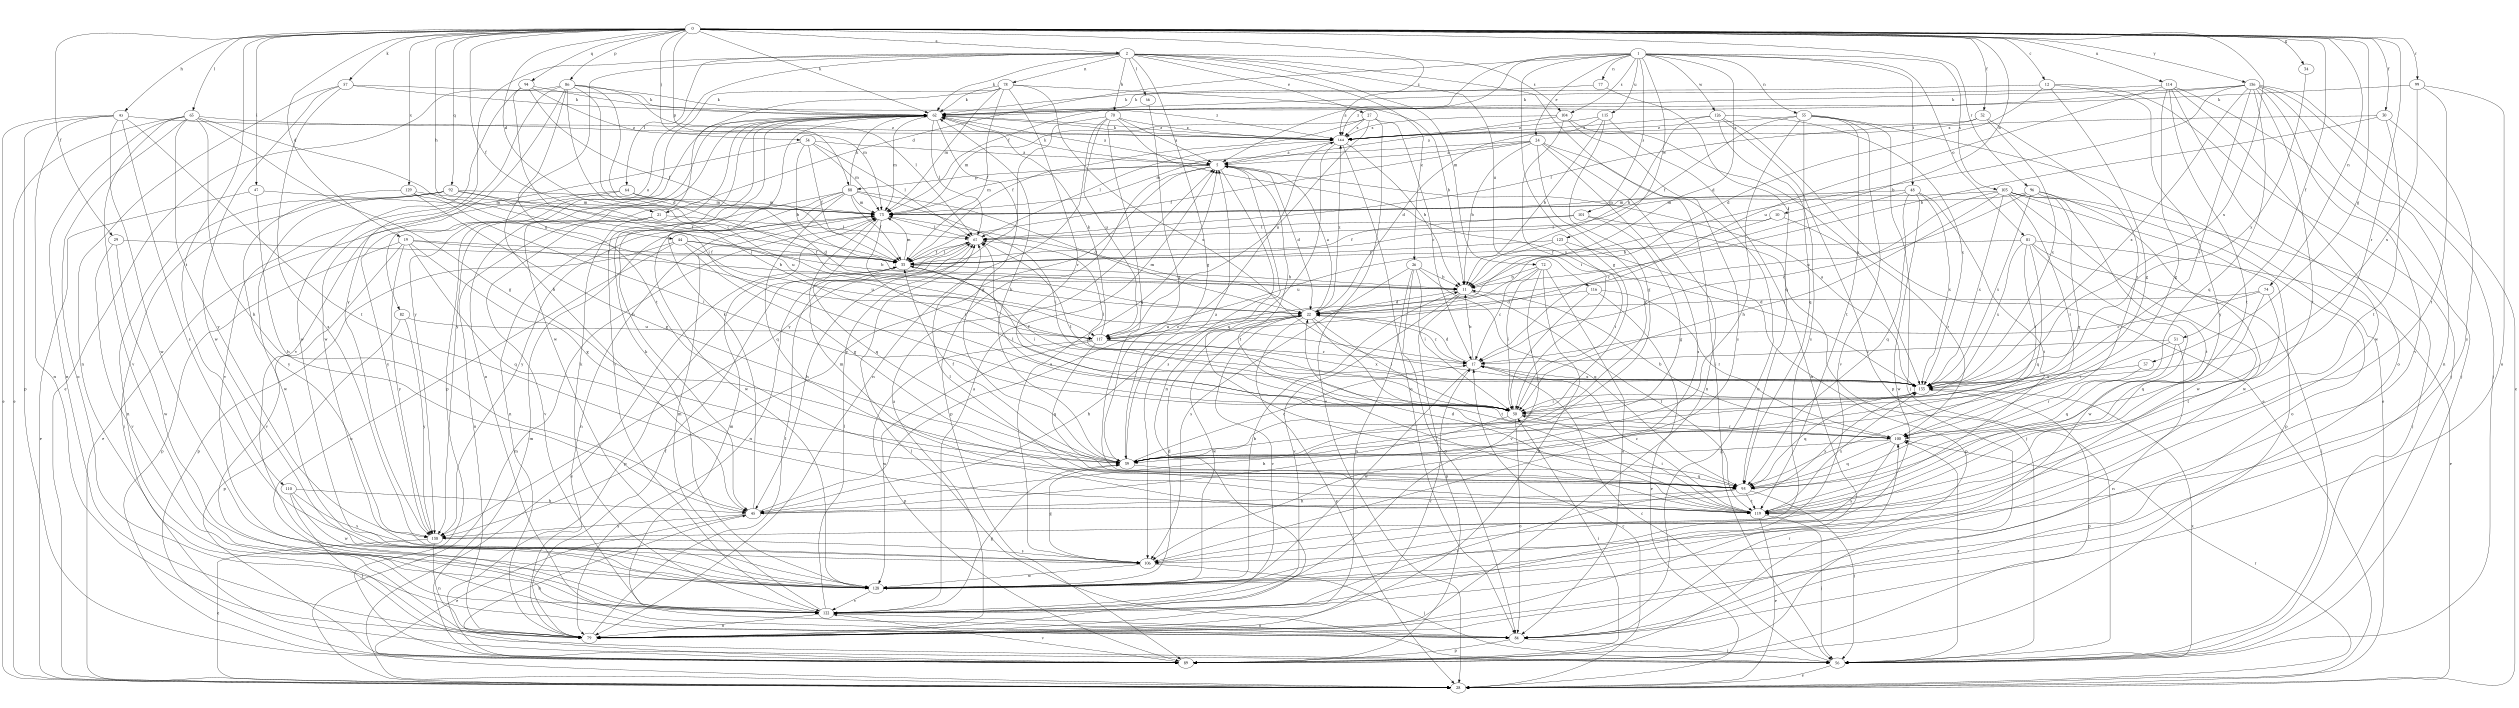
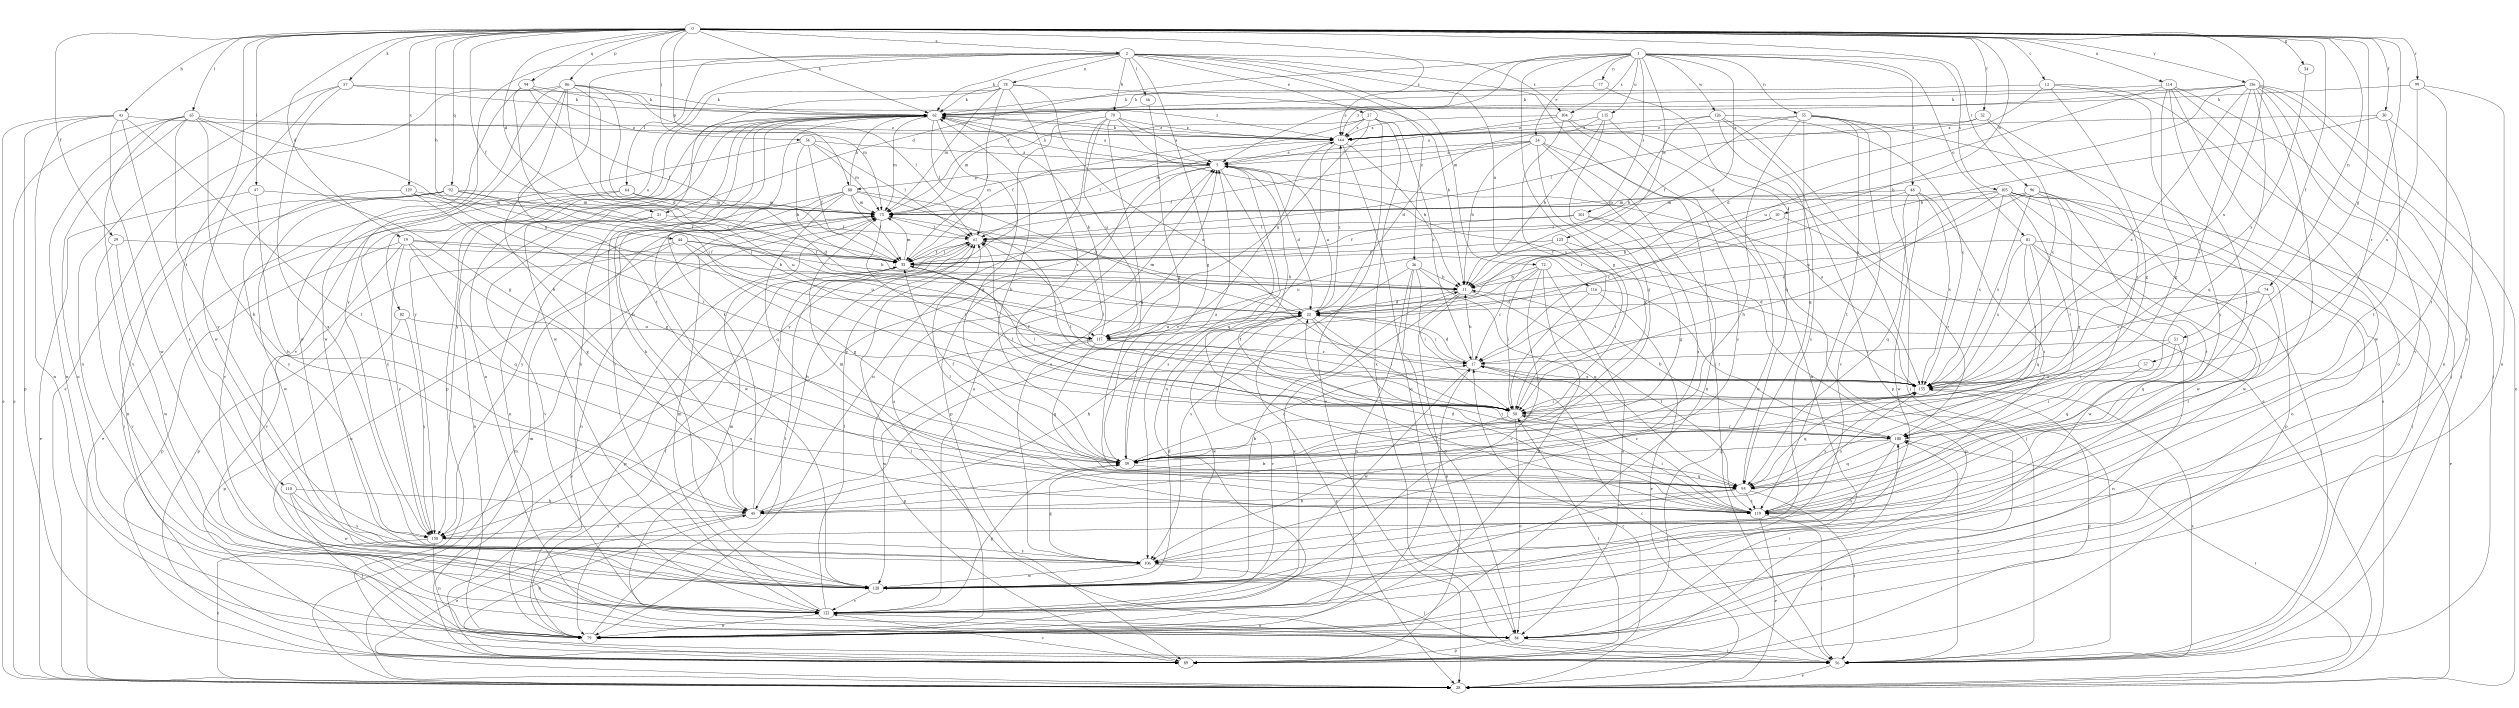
  strict digraph {
    fontname="PT Serif"
    node [fontname="PT Serif"]
    edge [fontname="PT Serif"]
    0
    2
    10
    12
    19
    21
    29
    30
    31
    32
    33
    34
    37
    43
    44
    47
    54
    57
    62
    63
    74
    86
    88
    92
    94
    96
    99
    100
    110
    114
    129
    133
    136
    144
    39
    104
    26
    27
    45
    56
    64
    66
    70
    72
    78
    82
    116
    138
    11
    67
    22
    89
    95
    122
    79
    128
    106
    n58 [label=119]
    17
    50
    73
    28
    117
    84
    5
    1
    24
    48
    55
    77
    81
    101
    103
    115
    123
    126
    0 -> 2 [label=a]
    0 -> 10 [label=b]
    0 -> 12 [label=c]
    0 -> 19 [label=d]
    0 -> 21 [label=d]
    0 -> 29 [label=f]
    0 -> 30 [label=f]
    0 -> 31 [label=f]
    0 -> 32 [label=f]
    0 -> 33 [label=f]
    0 -> 34 [label=g]
    0 -> 37 [label=g]
    0 -> 43 [label=h]
    0 -> 44 [label=h]
    0 -> 47 [label=i]
    0 -> 54 [label=j]
    0 -> 57 [label=k]
    0 -> 62 [label=k]
    0 -> 63 [label=l]
    0 -> 74 [label=n]
    0 -> 86 [label=p]
    0 -> 88 [label=p]
    0 -> 92 [label=q]
    0 -> 94 [label=q]
    0 -> 96 [label=r]
    0 -> 99 [label=r]
    0 -> 100 [label=r]
    0 -> 110 [label=t]
    0 -> 114 [label=u]
    0 -> 129 [label=x]
    0 -> 133 [label=x]
    0 -> 136 [label=y]
    0 -> 144 [label=z]
    2 -> 62 [label=k]
    2 -> 39 [label=g]
    2 -> 104 [label=s]
    2 -> 26 [label=e]
    2 -> 27 [label=e]
    2 -> 45 [label=h]
    2 -> 56 [label=j]
    2 -> 64 [label=l]
    2 -> 66 [label=l]
    2 -> 70 [label=b]
    2 -> 72 [label=m]
    2 -> 78 [label=n]
    2 -> 82 [label=o]
    2 -> 116 [label=u]
    2 -> 138 [label=y]
    10 -> 100 [label=r]
    10 -> 11 [label=b]
    10 -> 67 [label=l]
    12 -> 62 [label=k]
    12 -> 39 [label=g]
    12 -> 56 [label=j]
    12 -> 138 [label=y]
    12 -> 22 [label=d]
    19 -> 33 [label=f]
    19 -> 39 [label=g]
    19 -> 138 [label=y]
    19 -> 11 [label=b]
    19 -> 89 [label=p]
    19 -> 95 [label=q]
    19 -> 122 [label=v]
    21 -> 67 [label=l]
    21 -> 122 [label=v]
    21 -> 79 [label=n]
    29 -> 33 [label=f]
    29 -> 122 [label=v]
    29 -> 128 [label=w]
    30 -> 144 [label=z]
    30 -> 11 [label=b]
    30 -> 106 [label=s]
    30 -> n58 [label=t]
    31 -> 95 [label=q]
    31 -> 79 [label=n]
    31 -> 17 [label=c]
    31 -> 50 [label=i]
    32 -> 100 [label=r]
    32 -> 133 [label=x]
    32 -> 144 [label=z]
    32 -> 67 [label=l]
    33 -> 11 [label=b]
    33 -> 67 [label=l]
    33 -> 89 [label=p]
    33 -> 50 [label=i]
    33 -> 73 [label=m]
    33 -> 28 [label=e]
    34 -> 133 [label=x]
    37 -> 100 [label=r]
    37 -> 133 [label=x]
    43 -> 144 [label=z]
    43 -> 89 [label=p]
    43 -> 79 [label=n]
    43 -> 128 [label=w]
    43 -> 106 [label=s]
    43 -> n58 [label=t]
    43 -> 28 [label=e]
    44 -> 33 [label=f]
    44 -> 39 [label=g]
    44 -> 11 [label=b]
    44 -> 89 [label=p]
    44 -> 117 [label=u]
    44 -> 84 [label=o]
    47 -> 45 [label=h]
    47 -> 73 [label=m]
    47 -> 28 [label=e]
    54 -> 33 [label=f]
    54 -> 11 [label=b]
    54 -> 67 [label=l]
    54 -> 122 [label=v]
    54 -> 73 [label=m]
    54 -> 5 [label=a]
    57 -> 62 [label=k]
    57 -> 144 [label=z]
    57 -> 79 [label=n]
    57 -> 128 [label=w]
    57 -> 106 [label=s]
    62 -> 144 [label=z]
    62 -> 39 [label=g]
    62 -> 45 [label=h]
    62 -> 138 [label=y]
    62 -> 67 [label=l]
    62 -> 89 [label=p]
    62 -> 122 [label=v]
    62 -> 73 [label=m]
    62 -> 84 [label=o]
    62 -> 5 [label=a]
    63 -> 144 [label=z]
    63 -> 39 [label=g]
    63 -> 45 [label=h]
    63 -> 138 [label=y]
    63 -> 122 [label=v]
    63 -> 79 [label=n]
    63 -> 28 [label=e]
    63 -> 117 [label=u]
    63 -> 84 [label=o]
    74 -> 22 [label=d]
    74 -> 95 [label=q]
    74 -> n58 [label=t]
    74 -> 17 [label=c]
    86 -> 62 [label=k]
    86 -> 67 [label=l]
    86 -> 22 [label=d]
    86 -> 122 [label=v]
    86 -> 128 [label=w]
    86 -> n58 [label=t]
    86 -> 17 [label=c]
    86 -> 50 [label=i]
    86 -> 28 [label=e]
    88 -> 33 [label=f]
    88 -> 62 [label=k]
    88 -> 138 [label=y]
    88 -> 22 [label=d]
    88 -> 95 [label=q]
    88 -> 79 [label=n]
    88 -> 128 [label=w]
    88 -> 50 [label=i]
    88 -> 73 [label=m]
    92 -> 33 [label=f]
    92 -> 56 [label=j]
    92 -> 79 [label=n]
    92 -> 128 [label=w]
    92 -> 73 [label=m]
    92 -> 117 [label=u]
    94 -> 33 [label=f]
    94 -> 62 [label=k]
    94 -> 128 [label=w]
    94 -> 50 [label=i]
    94 -> 73 [label=m]
    96 -> 133 [label=x]
    96 -> 39 [label=g]
    96 -> 128 [label=w]
    96 -> n58 [label=t]
    96 -> 73 [label=m]
    96 -> 117 [label=u]
    99 -> 62 [label=k]
    99 -> 133 [label=x]
    99 -> n58 [label=t]
    99 -> 84 [label=o]
    100 -> 39 [label=g]
    100 -> 11 [label=b]
    100 -> 67 [label=l]
    100 -> 95 [label=q]
    100 -> 106 [label=s]
    110 -> 45 [label=h]
    110 -> 56 [label=j]
    110 -> 128 [label=w]
    110 -> 106 [label=s]
    114 -> 62 [label=k]
    114 -> 39 [label=g]
    114 -> 56 [label=j]
    114 -> 128 [label=w]
    114 -> n58 [label=t]
    114 -> 117 [label=u]
    114 -> 84 [label=o]
    129 -> 39 [label=g]
    129 -> 138 [label=y]
    129 -> 50 [label=i]
    129 -> 73 [label=m]
    133 -> 33 [label=f]
    133 -> 67 [label=l]
    133 -> 89 [label=p]
    133 -> 95 [label=q]
    133 -> 50 [label=i]
    133 -> 5 [label=a]
    136 -> 62 [label=k]
    136 -> 133 [label=x]
    136 -> 144 [label=z]
    136 -> 56 [label=j]
    136 -> 11 [label=b]
    136 -> 95 [label=q]
    136 -> 122 [label=v]
    136 -> 79 [label=n]
    136 -> n58 [label=t]
    136 -> 50 [label=i]
    136 -> 28 [label=e]
    144 -> 62 [label=k]
    144 -> 11 [label=b]
    144 -> 67 [label=l]
    144 -> 79 [label=n]
    144 -> 84 [label=o]
    144 -> 5 [label=a]
    39 -> 33 [label=f]
    39 -> 62 [label=k]
    39 -> 95 [label=q]
    39 -> 17 [label=c]
    39 -> 5 [label=a]
    104 -> 133 [label=x]
    104 -> 144 [label=z]
    104 -> 106 [label=s]
    104 -> 50 [label=i]
    104 -> 5 [label=a]
    26 -> 11 [label=b]
    26 -> 95 [label=q]
    26 -> 79 [label=n]
    26 -> 106 [label=s]
    26 -> 50 [label=i]
    26 -> 84 [label=o]
    27 -> 33 [label=f]
    27 -> 144 [label=z]
+   27 -> 56 [label=j]
    27 -> 17 [label=c]
    27 -> 73 [label=m]
    27 -> 28 [label=e]
    27 -> 117 [label=u]
    45 -> 62 [label=k]
    45 -> 133 [label=x]
    45 -> 144 [label=z]
    45 -> 138 [label=y]
    45 -> 28 [label=e]
    56 -> 100 [label=r]
    56 -> 133 [label=x]
    56 -> 67 [label=l]
    56 -> 17 [label=c]
    56 -> 28 [label=e]
    64 -> 138 [label=y]
    64 -> 22 [label=d]
    64 -> 73 [label=m]
    64 -> 28 [label=e]
    66 -> 39 [label=g]
    70 -> 133 [label=x]
    70 -> 144 [label=z]
    70 -> 138 [label=y]
    70 -> 95 [label=q]
    70 -> 79 [label=n]
    70 -> 117 [label=u]
    70 -> 5 [label=a]
    72 -> 11 [label=b]
    72 -> 122 [label=v]
    72 -> 79 [label=n]
    72 -> 17 [label=c]
    72 -> 50 [label=i]
    72 -> 84 [label=o]
    78 -> 33 [label=f]
    78 -> 62 [label=k]
    78 -> 100 [label=r]
    78 -> 133 [label=x]
    78 -> 138 [label=y]
    78 -> 11 [label=b]
    78 -> 128 [label=w]
    78 -> 73 [label=m]
    82 -> 138 [label=y]
    82 -> 89 [label=p]
    82 -> 117 [label=u]
    116 -> 100 [label=r]
    116 -> 22 [label=d]
    116 -> 50 [label=i]
    116 -> 28 [label=e]
    138 -> 79 [label=n]
    138 -> 106 [label=s]
    138 -> 28 [label=e]
    11 -> 22 [label=d]
    11 -> 89 [label=p]
    11 -> 122 [label=v]
    11 -> n58 [label=t]
    67 -> 33 [label=f]
    67 -> 45 [label=h]
    67 -> 79 [label=n]
    22 -> 144 [label=z]
    22 -> 45 [label=h]
    22 -> 122 [label=v]
    22 -> 128 [label=w]
    22 -> n58 [label=t]
    22 -> 17 [label=c]
    22 -> 50 [label=i]
    22 -> 73 [label=m]
    22 -> 28 [label=e]
    22 -> 117 [label=u]
    22 -> 5 [label=a]
    89 -> 45 [label=h]
    89 -> 122 [label=v]
    89 -> 50 [label=i]
    89 -> 73 [label=m]
    95 -> 45 [label=h]
    95 -> 56 [label=j]
    95 -> 122 [label=v]
    95 -> n58 [label=t]
    122 -> 62 [label=k]
    122 -> 39 [label=g]
    122 -> 67 [label=l]
    122 -> 79 [label=n]
    122 -> 73 [label=m]
    122 -> 84 [label=o]
    122 -> 5 [label=a]
    79 -> 33 [label=f]
    79 -> 67 [label=l]
    79 -> 17 [label=c]
    79 -> 5 [label=a]
    128 -> 62 [label=k]
    128 -> 11 [label=b]
    128 -> 22 [label=d]
    128 -> 122 [label=v]
    106 -> 39 [label=g]
    106 -> 56 [label=j]
    106 -> 128 [label=w]
    106 -> 5 [label=a]
    n58 -> 133 [label=x]
    n58 -> 56 [label=j]
    n58 -> 67 [label=l]
    n58 -> 22 [label=d]
    n58 -> 17 [label=c]
    n58 -> 50 [label=i]
    n58 -> 73 [label=m]
    n58 -> 28 [label=e]
    17 -> 133 [label=x]
    17 -> 11 [label=b]
    17 -> 22 [label=d]
    17 -> 128 [label=w]
    50 -> 100 [label=r]
    50 -> 45 [label=h]
    50 -> 67 [label=l]
    50 -> 84 [label=o]
    73 -> 67 [label=l]
-   73 -> 95 [label=q]
    73 -> 79 [label=n]
    73 -> 50 [label=i]
    28 -> 100 [label=r]
    28 -> 17 [label=c]
    28 -> 73 [label=m]
    117 -> 62 [label=k]
    117 -> 133 [label=x]
    117 -> 89 [label=p]
    117 -> 95 [label=q]
    117 -> 128 [label=w]
    117 -> 17 [label=c]
    84 -> 100 [label=r]
    84 -> 56 [label=j]
    84 -> 89 [label=p]
    84 -> 73 [label=m]
    5 -> 62 [label=k]
    5 -> 88 [label=p]
    5 -> 138 [label=y]
    5 -> 22 [label=d]
    5 -> 89 [label=p]
    5 -> 95 [label=q]
    5 -> 106 [label=s]
    5 -> n58 [label=t]
    5 -> 73 [label=m]
    1 -> 21 [label=d]
    1 -> 39 [label=g]
    1 -> 104 [label=s]
    1 -> 22 [label=d]
    1 -> 73 [label=f]
    1 -> 5 [label=a]
    1 -> 24 [label=e]
    1 -> 48 [label=i]
    1 -> 55 [label=n]
    1 -> 77 [label=n]
    1 -> 81 [label=o]
    1 -> 101 [label=s]
    1 -> 103 [label=s]
    1 -> 115 [label=u]
    1 -> 123 [label=w]
    1 -> 126 [label=w]
    24 -> 33 [label=f]
    24 -> 39 [label=g]
    24 -> 11 [label=b]
    24 -> 79 [label=n]
    24 -> 106 [label=s]
    24 -> 73 [label=m]
    24 -> 84 [label=o]
    24 -> 5 [label=a]
    48 -> 133 [label=x]
    48 -> 95 [label=q]
    48 -> 128 [label=w]
    48 -> n58 [label=t]
    48 -> 17 [label=c]
    48 -> 73 [label=m]
    55 -> 33 [label=f]
    55 -> 144 [label=z]
    55 -> 45 [label=h]
    55 -> 56 [label=j]
    55 -> 95 [label=q]
    55 -> 122 [label=v]
    55 -> n58 [label=t]
    55 -> 28 [label=e]
    77 -> 62 [label=k]
    77 -> 95 [label=q]
    81 -> 33 [label=f]
    81 -> 133 [label=x]
    81 -> 56 [label=j]
    81 -> 95 [label=q]
    81 -> 128 [label=w]
    81 -> 50 [label=i]
    81 -> 28 [label=e]
    101 -> 33 [label=f]
    101 -> 39 [label=g]
    101 -> 56 [label=j]
    101 -> 67 [label=l]
    103 -> 100 [label=r]
    103 -> 133 [label=x]
    103 -> 56 [label=j]
    103 -> 89 [label=p]
    103 -> 128 [label=w]
    103 -> 17 [label=c]
    103 -> 50 [label=i]
    103 -> 73 [label=m]
    103 -> 84 [label=o]
    115 -> 144 [label=z]
    115 -> 39 [label=g]
    115 -> 11 [label=b]
    115 -> 22 [label=d]
    115 -> 79 [label=n]
    123 -> 33 [label=f]
    123 -> 89 [label=p]
    123 -> 50 [label=i]
    123 -> 117 [label=u]
    126 -> 133 [label=x]
    126 -> 144 [label=z]
    126 -> 11 [label=b]
    126 -> 89 [label=p]
    126 -> 106 [label=s]
    126 -> 28 [label=e]
  }
